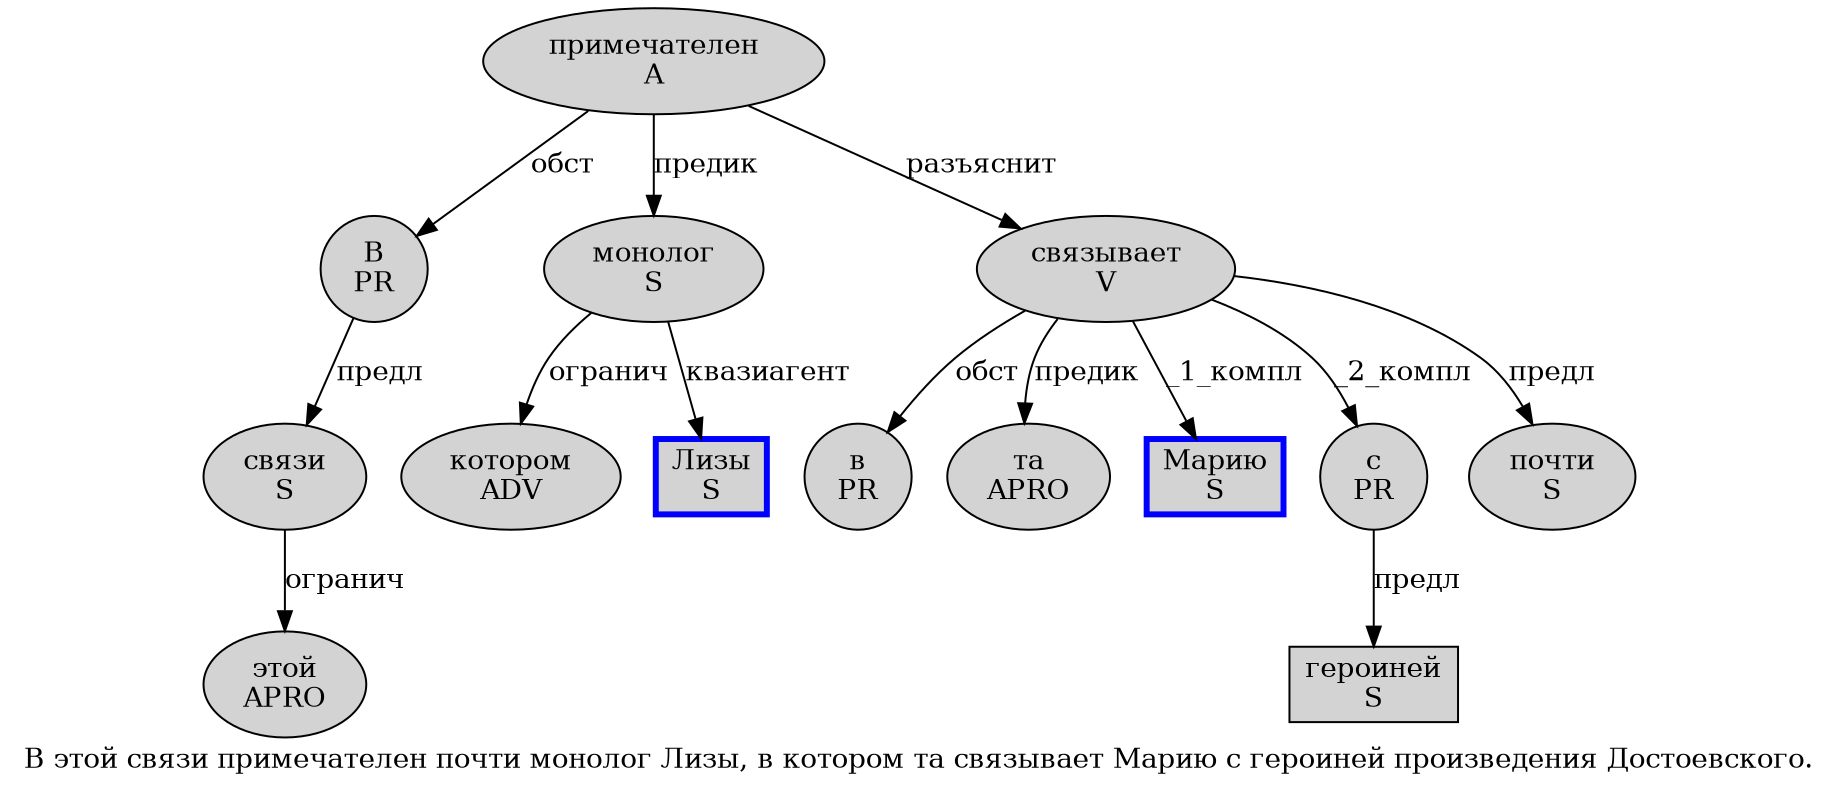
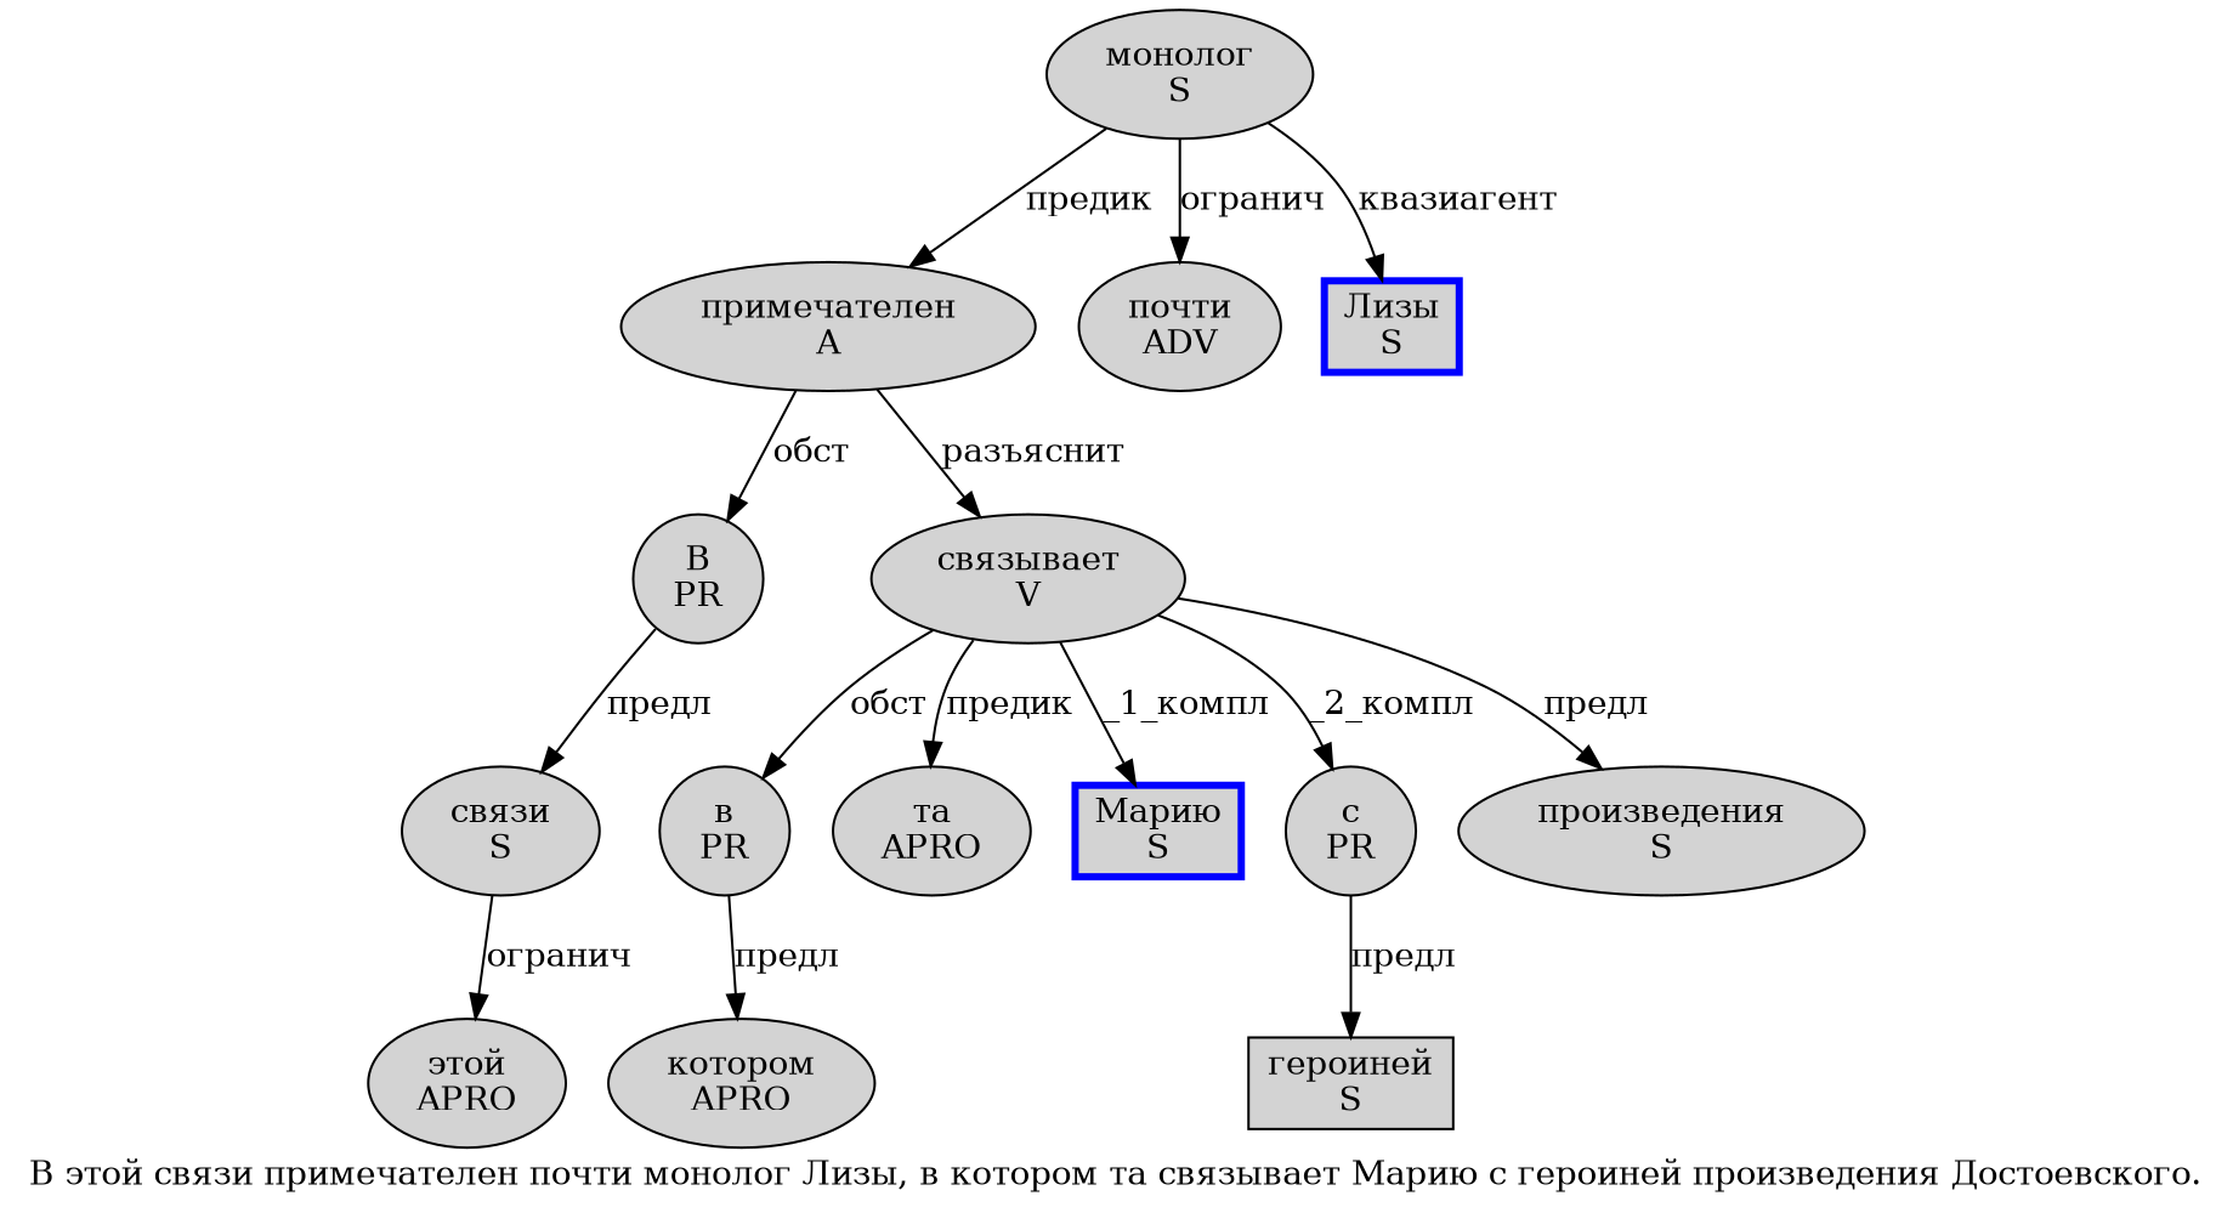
  digraph {
    label="В этой связи примечателен почти монолог Лизы, в котором та связывает Марию с героиней произведения Достоевского."
    node [fillcolor=lightgray penwidth=1 shape=ellipse style=filled]
    n1 [label="В\nPR"]
    n2 [label="связи\nS"]
    n3 [label="этой\nAPRO"]
    n4 [label="примечателен\nA"]
    n5 [label="монолог\nS"]
    n6 [label="связывает\nV"]
-   n7 [label="котором\nADV"]
+   n7 [label="почти\nADV"]
    n8 [color=blue label="Лизы\nS" penwidth=3 shape=box]
    n9 [label="в\nPR"]
    n10 [label="та\nAPRO"]
    n11 [color=blue label="Марию\nS" penwidth=3 shape=box]
    n12 [label="с\nPR"]
-   n13 [label="почти\nS"]
+   n13 [label="произведения\nS"]
+   n14 [label="котором\nAPRO"]
    n15 [label="героиней\nS" shape=box]
    n1 -> n2 [label="предл"]
    n2 -> n3 [label="огранич"]
    n4 -> n1 [label="обст"]
-   n4 -> n5 [label="предик"]
+   n5 -> n4 [label="предик"]
    n4 -> n6 [label="разъяснит"]
    n5 -> n7 [label="огранич"]
    n5 -> n8 [label="квазиагент"]
    n6 -> n9 [label="обст"]
    n6 -> n10 [label="предик"]
    n6 -> n11 [label="_1_компл"]
    n6 -> n12 [label="_2_компл"]
    n6 -> n13 [label="предл"]
+   n9 -> n14 [label="предл"]
    n12 -> n15 [label="предл"]
  }
